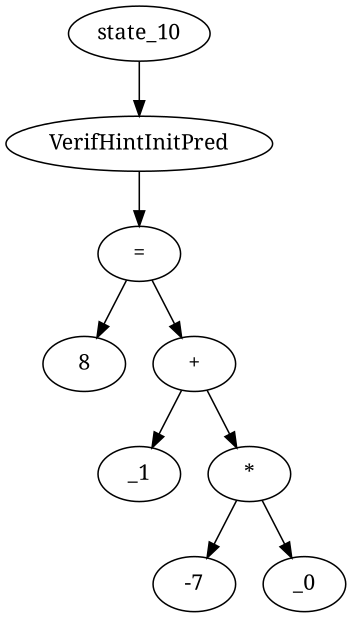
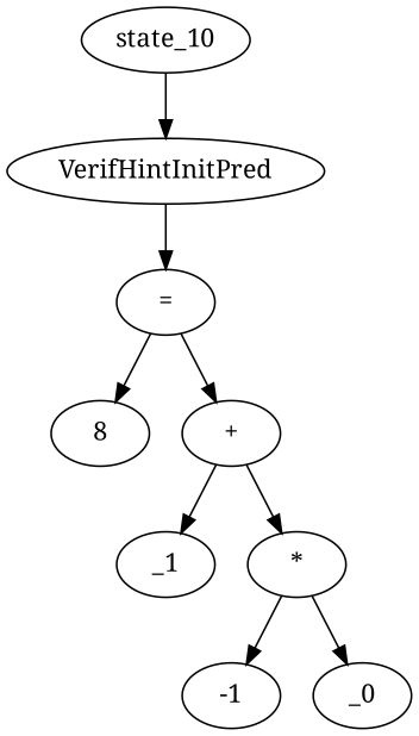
  digraph {
    fontname="Noto Serif"
    node [fontname="Noto Serif"]
    edge [fontname="Noto Serif"]
    n1 [label=state_10]
    n2 [label=VerifHintInitPred]
    n3 [label="="]
    n4 [label=8]
    n5 [label="+"]
    n6 [label=_1]
    n7 [label="*"]
-   n8 [label=-7]
+   n8 [label=-1]
    n9 [label=_0]
    n1 -> n2
    n2 -> n3
    n3 -> n4
    n3 -> n5
    n5 -> n6
    n5 -> n7
    n7 -> n8
    n7 -> n9
  }
